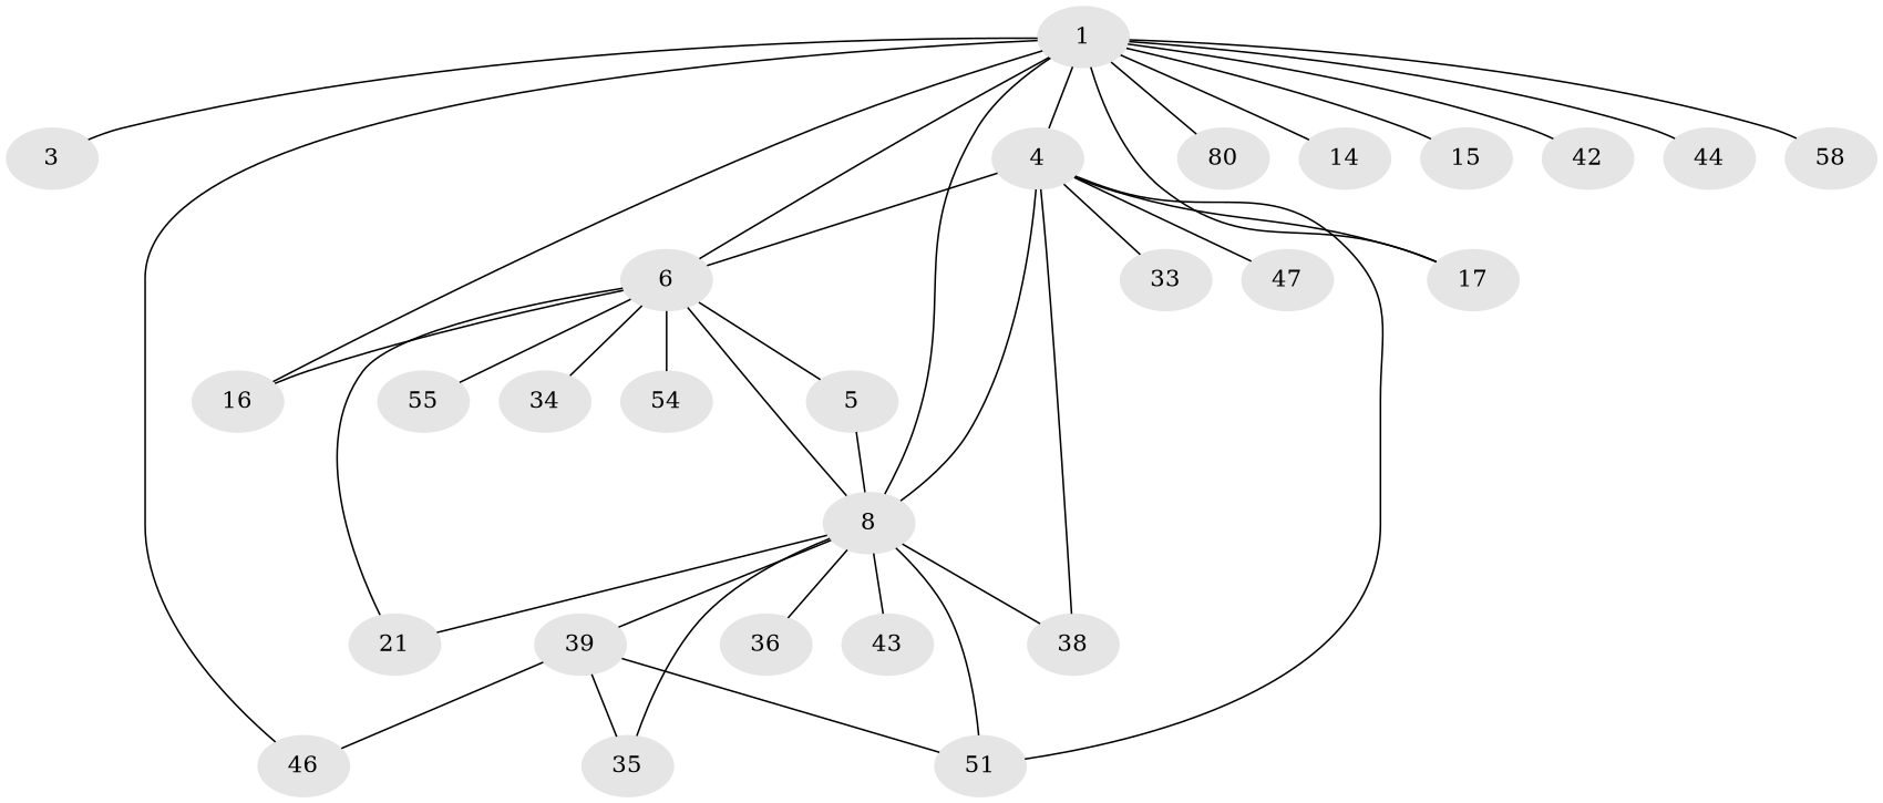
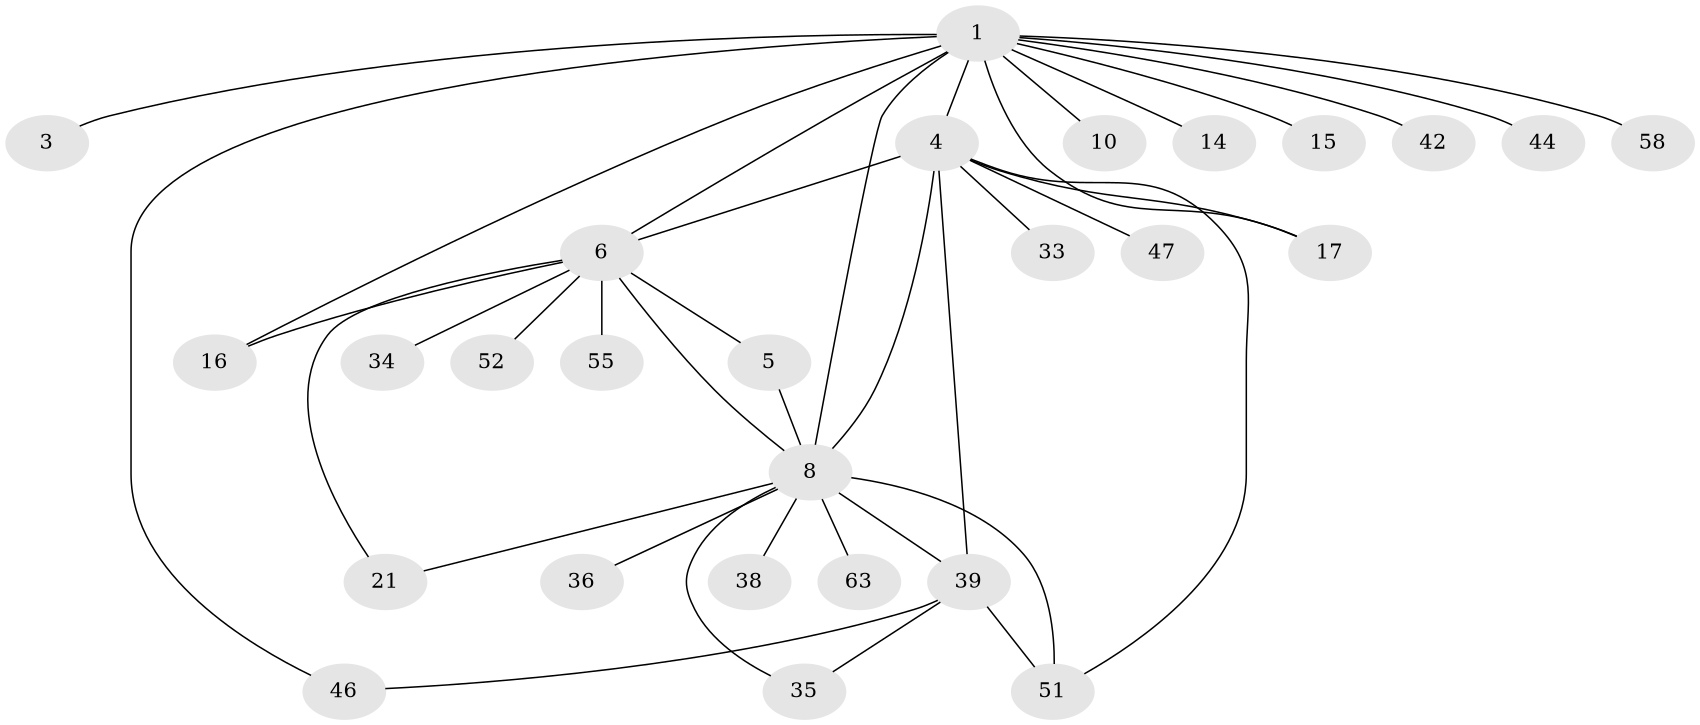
  graph {
    node [color=gray90 style=filled]
    1 [super="+2"]
    3
    4 [super="+56+25+19+32+53+20+22"]
    6 [super="+7+28+13"]
    8 [super="+24+23"]
-   10 [super="+57" label=80]
+   10 [super="+57"]
    14
    15
    16 [super="+49"]
    17
    42
    44
    46 [super="+48"]
    58
    n15 [label=39 super="+39"]
    33
    47
    51
    5 [super="+12+18"]
    21
    34
-   54
+   54 [label=52]
    55
    35
    36
    38
-   43
+   43 [label=63]
    1 -- 3
    1 -- 4 [weight=2]
    1 -- 6
    1 -- 8
    1 -- 10
    1 -- 14
    1 -- 15
    1 -- 16
    1 -- 17
    1 -- 42
    1 -- 44
    1 -- 46
    1 -- 58
    4 -- 6
    4 -- 8 [weight=2]
    4 -- 17
-   4 -- 38
+   4 -- n15
    4 -- 33
    4 -- 47
    4 -- 51
    6 -- 8
    6 -- 16
    6 -- 5
    6 -- 21
    6 -- 34
    6 -- 54
    6 -- 55
    8 -- n15
    8 -- 51
    8 -- 21
    8 -- 35
    8 -- 36
    8 -- 38
    8 -- 43
    n15 -- 46
    n15 -- 51
    n15 -- 35
    5 -- 8
  }
